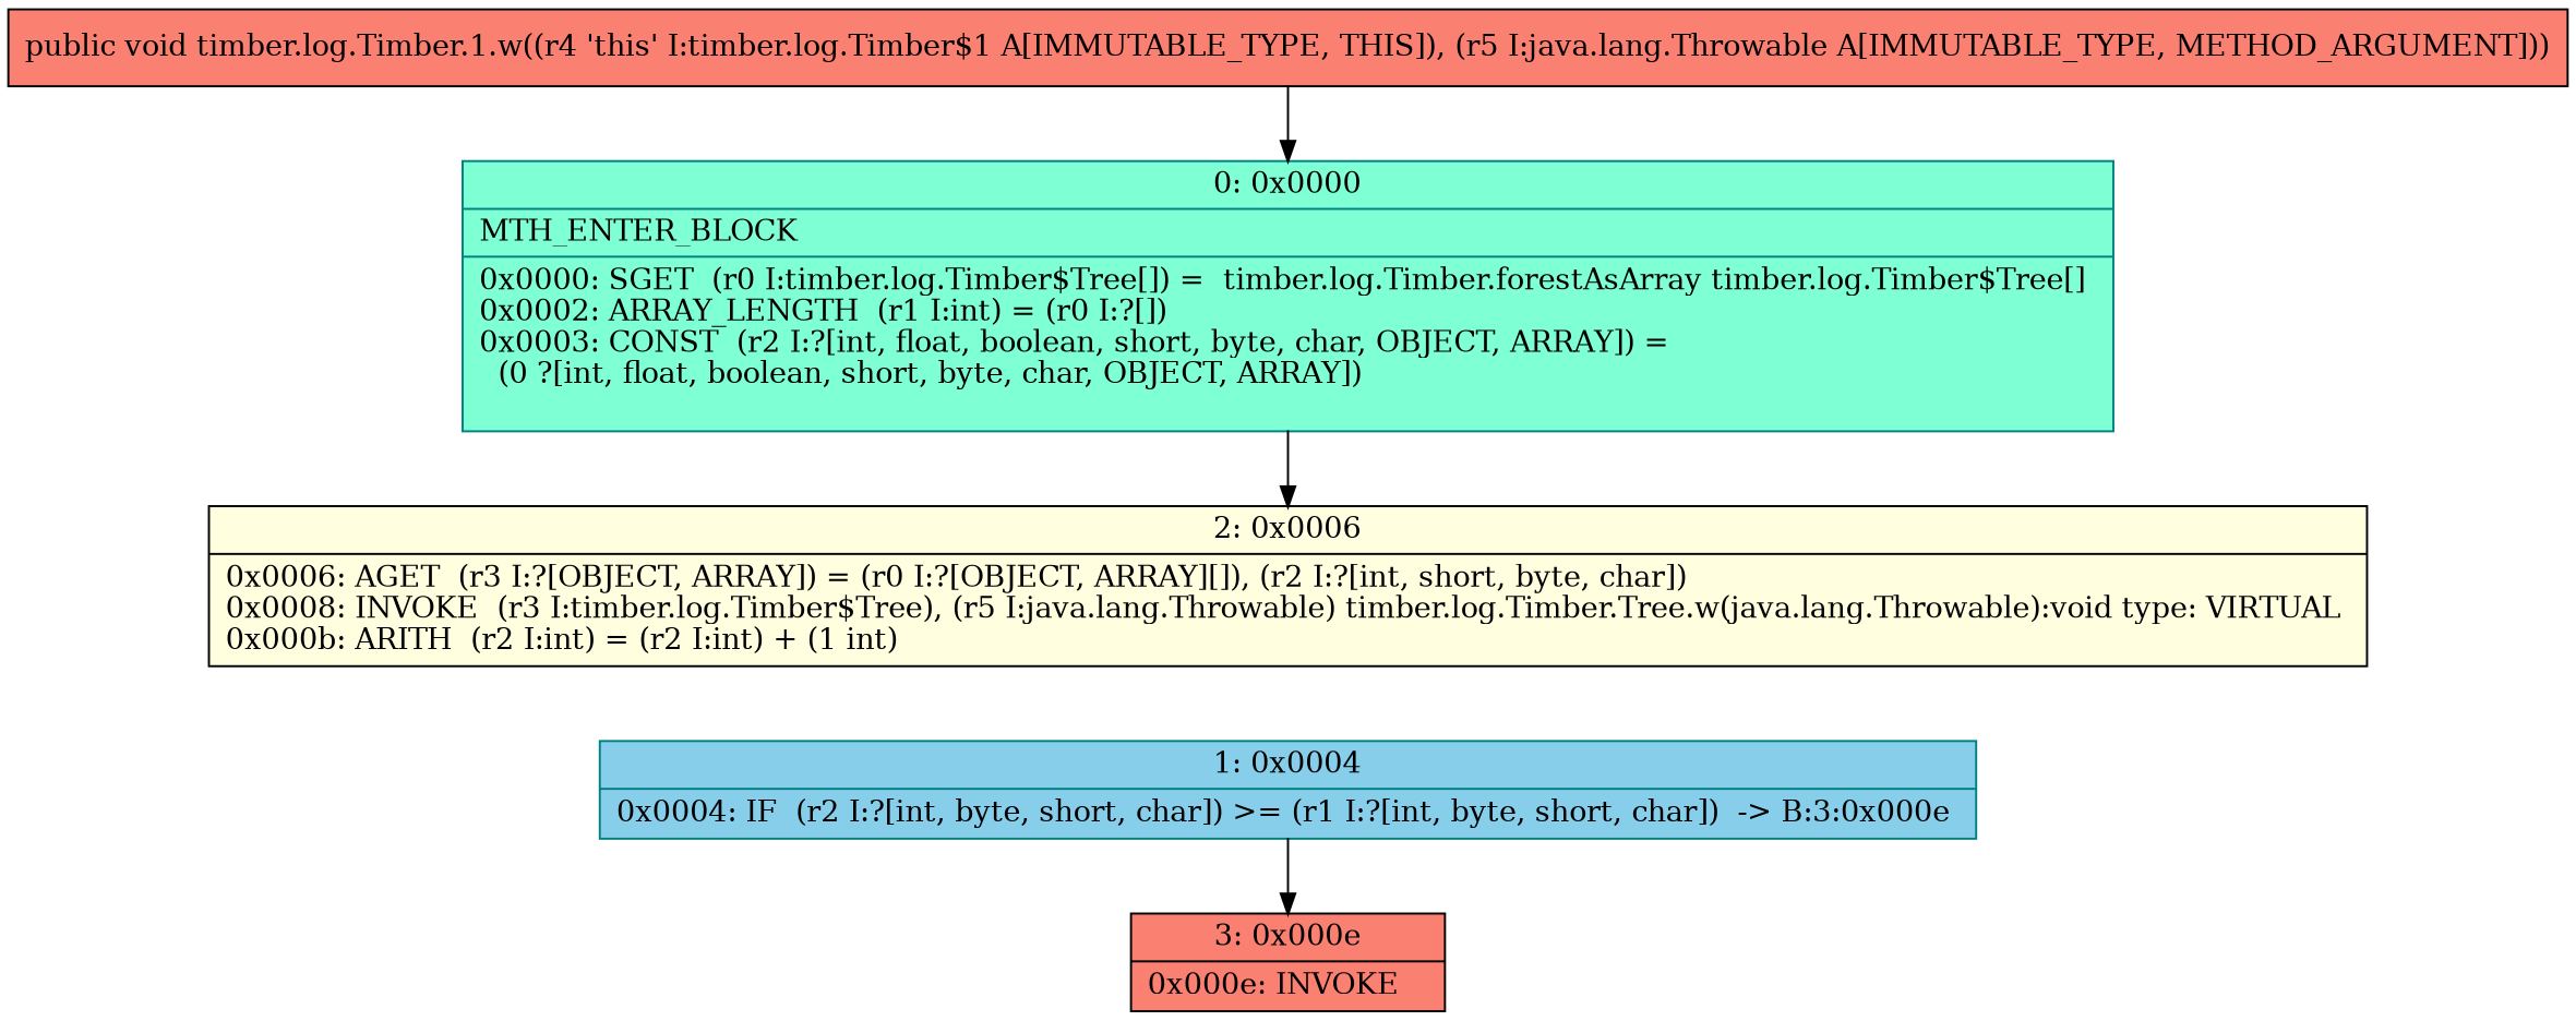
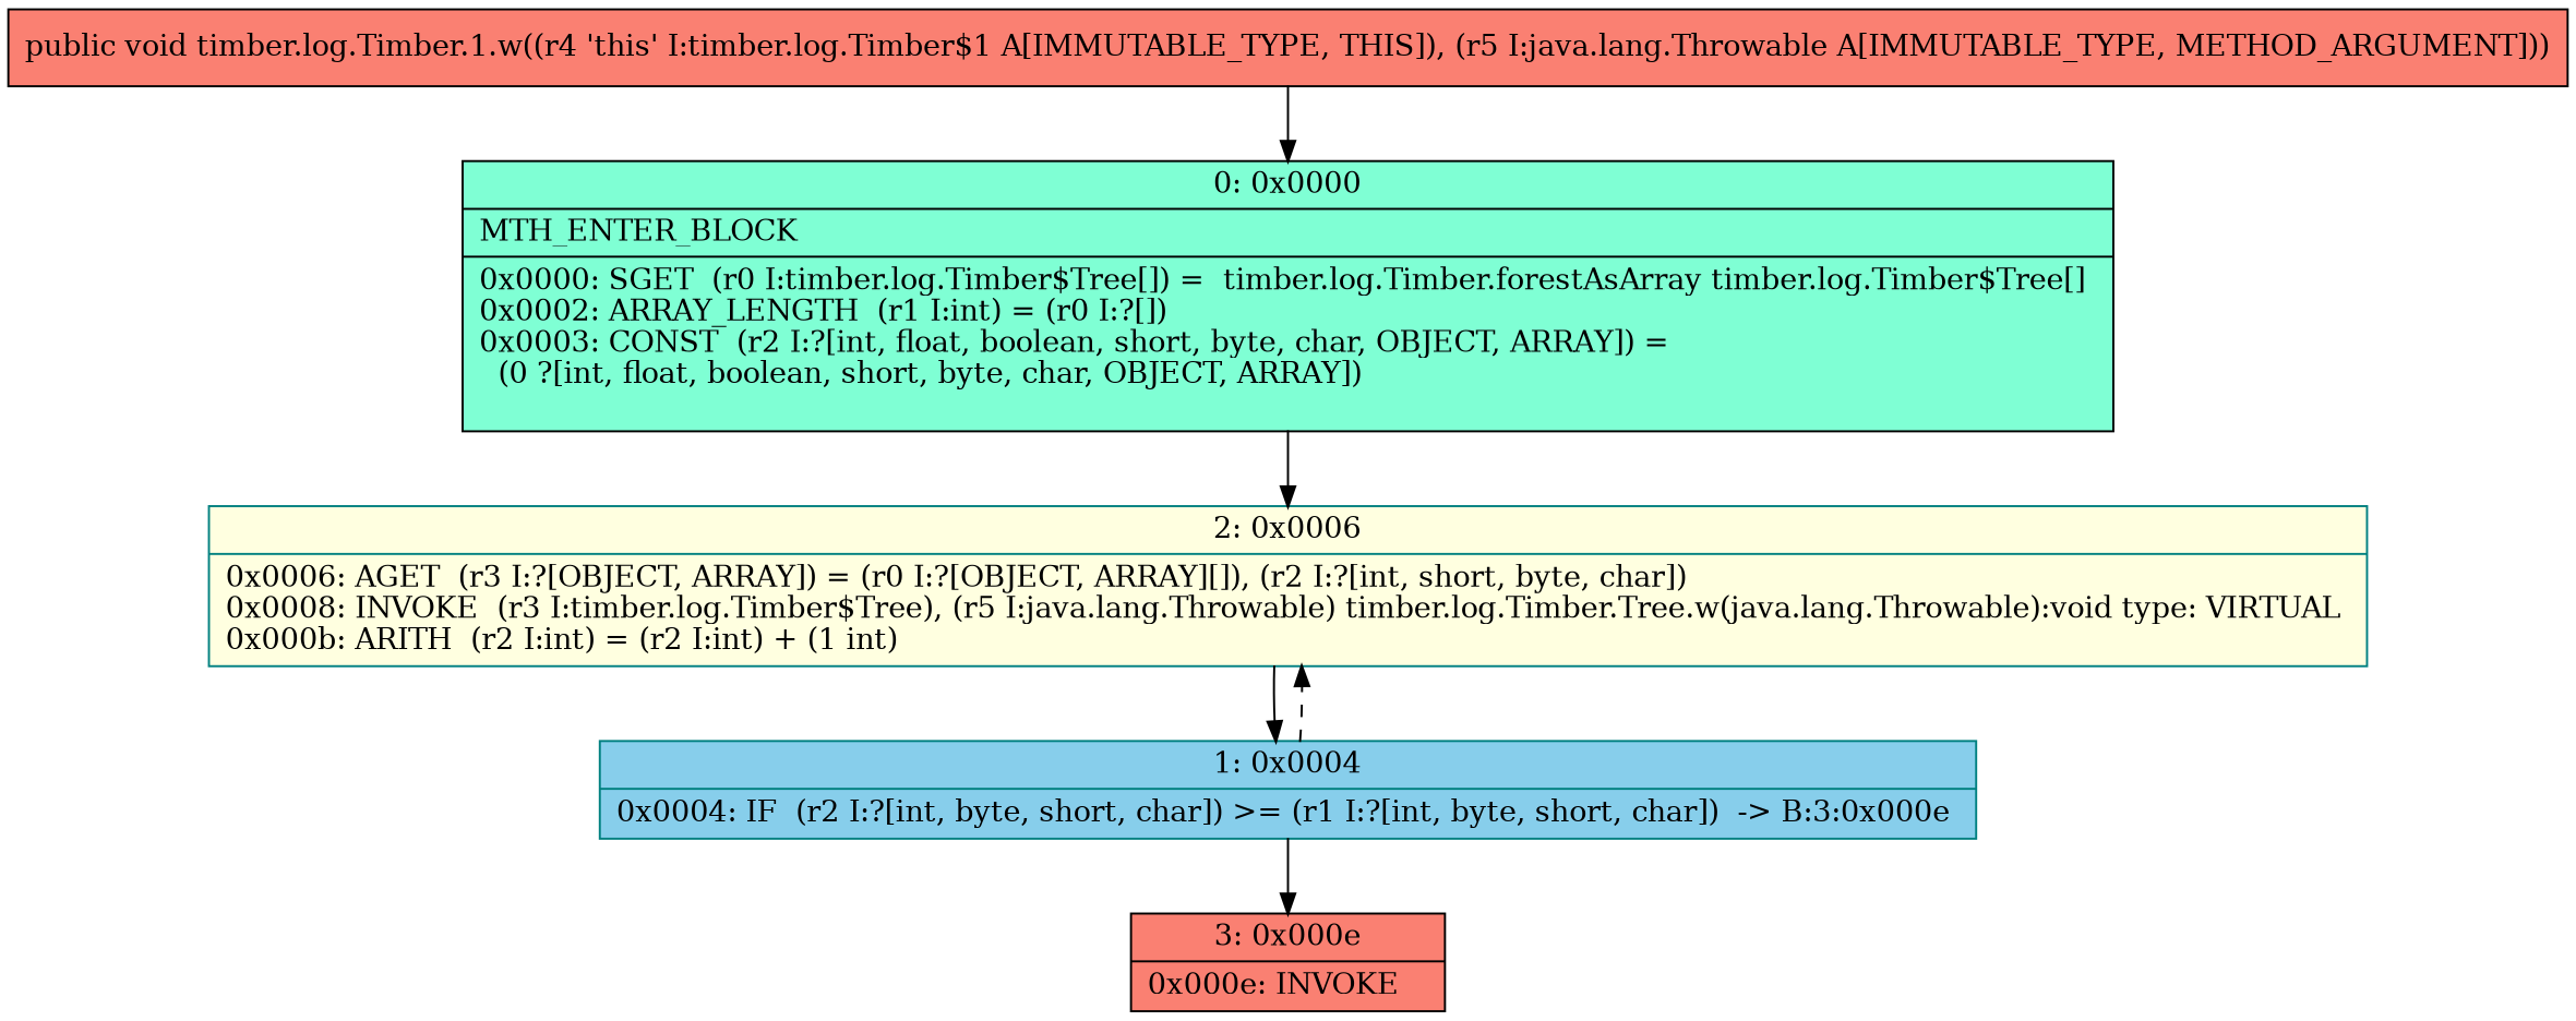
  digraph {
    node [color=black fillcolor=salmon shape=record style=filled]
-   n1 [color=teal fillcolor=aquamarine label="{0\:\ 0x0000|MTH_ENTER_BLOCK\l|0x0000: SGET  (r0 I:timber.log.Timber$Tree[]) =  timber.log.Timber.forestAsArray timber.log.Timber$Tree[] \l0x0002: ARRAY_LENGTH  (r1 I:int) = (r0 I:?[]) \l0x0003: CONST  (r2 I:?[int, float, boolean, short, byte, char, OBJECT, ARRAY]) = \l  (0 ?[int, float, boolean, short, byte, char, OBJECT, ARRAY])\l \l}"]
-   n2 [fillcolor=lightyellow label="{2\:\ 0x0006|0x0006: AGET  (r3 I:?[OBJECT, ARRAY]) = (r0 I:?[OBJECT, ARRAY][]), (r2 I:?[int, short, byte, char]) \l0x0008: INVOKE  (r3 I:timber.log.Timber$Tree), (r5 I:java.lang.Throwable) timber.log.Timber.Tree.w(java.lang.Throwable):void type: VIRTUAL \l0x000b: ARITH  (r2 I:int) = (r2 I:int) + (1 int) \l}"]
+   n1 [fillcolor=aquamarine label="{0\:\ 0x0000|MTH_ENTER_BLOCK\l|0x0000: SGET  (r0 I:timber.log.Timber$Tree[]) =  timber.log.Timber.forestAsArray timber.log.Timber$Tree[] \l0x0002: ARRAY_LENGTH  (r1 I:int) = (r0 I:?[]) \l0x0003: CONST  (r2 I:?[int, float, boolean, short, byte, char, OBJECT, ARRAY]) = \l  (0 ?[int, float, boolean, short, byte, char, OBJECT, ARRAY])\l \l}"]
+   n2 [color=teal fillcolor=lightyellow label="{2\:\ 0x0006|0x0006: AGET  (r3 I:?[OBJECT, ARRAY]) = (r0 I:?[OBJECT, ARRAY][]), (r2 I:?[int, short, byte, char]) \l0x0008: INVOKE  (r3 I:timber.log.Timber$Tree), (r5 I:java.lang.Throwable) timber.log.Timber.Tree.w(java.lang.Throwable):void type: VIRTUAL \l0x000b: ARITH  (r2 I:int) = (r2 I:int) + (1 int) \l}"]
    n3 [color=teal fillcolor=skyblue label="{1\:\ 0x0004|0x0004: IF  (r2 I:?[int, byte, short, char]) \>= (r1 I:?[int, byte, short, char])  \-\> B:3:0x000e \l}"]
    n4 [label="{3\:\ 0x000e|0x000e: INVOKE   \l}"]
    n5 [label="{public void timber.log.Timber.1.w((r4 'this' I:timber.log.Timber$1 A[IMMUTABLE_TYPE, THIS]), (r5 I:java.lang.Throwable A[IMMUTABLE_TYPE, METHOD_ARGUMENT])) }"]
    n1 -> n2
+   n2 -> n3
+   n3 -> n2 [style=dashed]
    n3 -> n4
    n5 -> n1
  }
